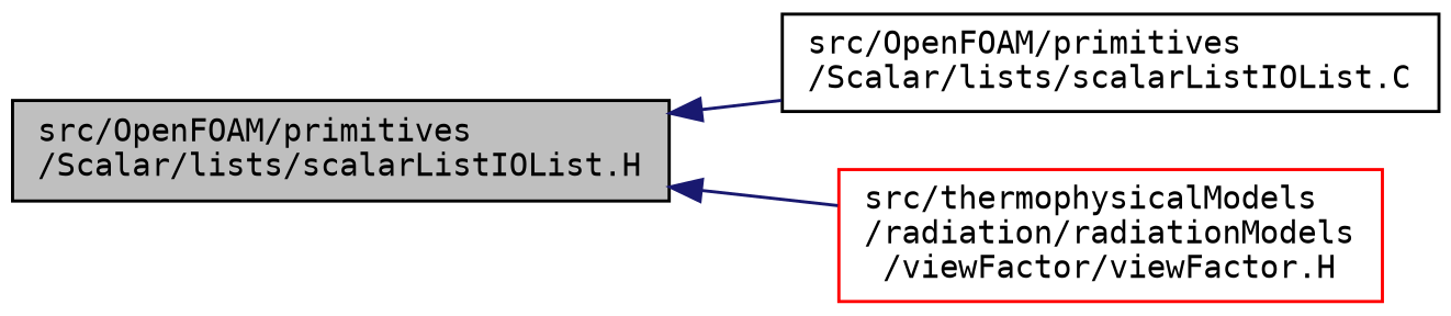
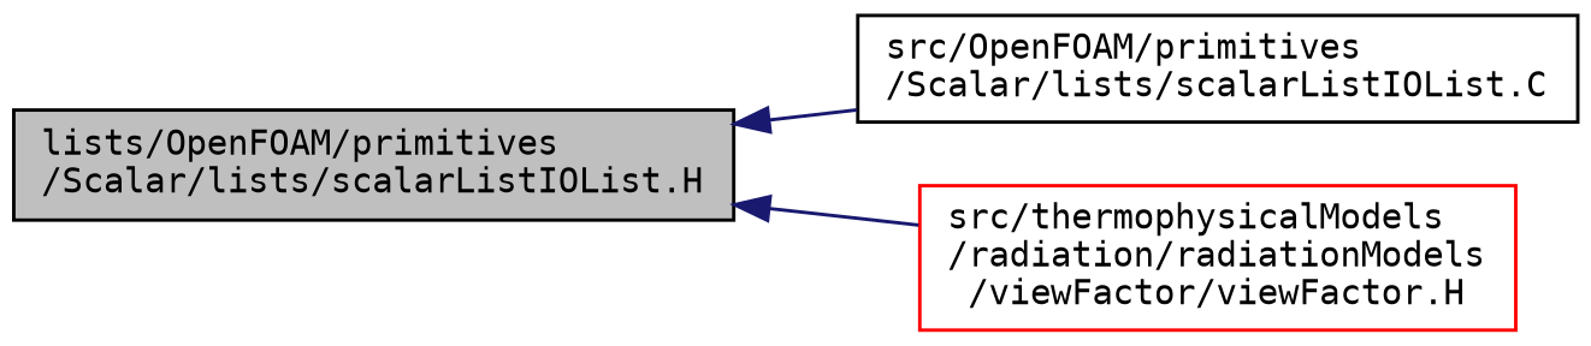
  digraph {
    rankdir=LR
    fontname="DejaVu Sans Mono"
    node [color=black fontname="DejaVu Sans Mono" fontsize=10 shape=record]
    edge [color=midnightblue dir=back fontname="DejaVu Sans Mono" fontsize=10 labelfontname=Helvetica labelfontsize=10 style=solid]
-   n1 [fillcolor=grey75 fontcolor=black height=0.2 label="src/OpenFOAM/primitives\l/Scalar/lists/scalarListIOList.H" style=filled width=0.4]
+   n1 [fillcolor=grey75 fontcolor=black height=0.2 label="lists/OpenFOAM/primitives\l/Scalar/lists/scalarListIOList.H" style=filled width=0.4]
    n2 [height=0.2 label="src/OpenFOAM/primitives\l/Scalar/lists/scalarListIOList.C" width=0.4]
    n3 [color=red height=0.2 label="src/thermophysicalModels\l/radiation/radiationModels\l/viewFactor/viewFactor.H" width=0.4]
    n1 -> n2
    n1 -> n3
  }
